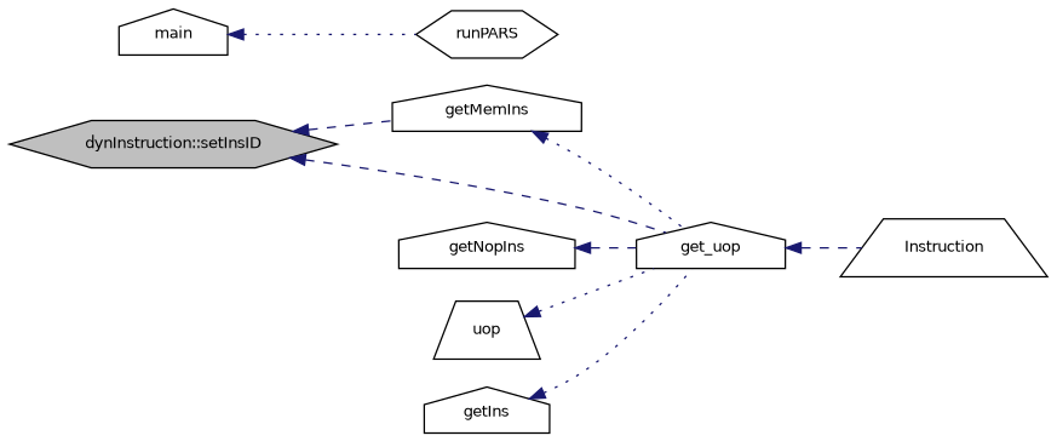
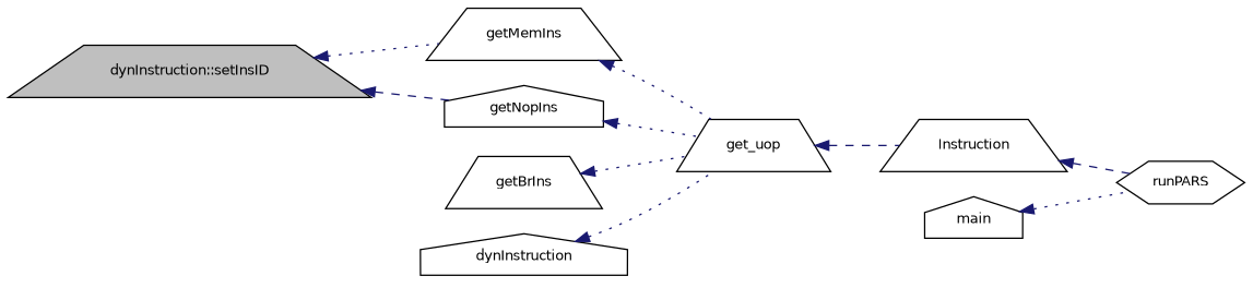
  digraph {
    rankdir=LR
    node [color=black fillcolor=white fontname=Helvetica fontsize=10 shape=trapezium style=filled]
    edge [color=midnightblue dir=back fontname=Helvetica fontsize=10 labelfontname=Helvetica labelfontsize=10 style=dashed]
-   n1 [fillcolor=grey75 fontcolor=black height=0.2 label="dynInstruction::setInsID" shape=hexagon width=0.4]
-   n2 [height=0.2 label=getMemIns shape=house width=0.4]
+   n1 [fillcolor=grey75 fontcolor=black height=0.2 label="dynInstruction::setInsID" width=0.4]
+   n2 [height=0.2 label=getMemIns width=0.4]
    n3 [height=0.2 label=getNopIns shape=house width=0.4]
-   n4 [height=0.2 label=uop width=0.4]
-   n5 [height=0.2 label=get_uop shape=house width=0.4]
-   n6 [height=0.2 label=getIns shape=house width=0.4]
+   n4 [height=0.2 label=getBrIns width=0.4]
+   n5 [height=0.2 label=get_uop width=0.4]
+   n6 [height=0.2 label=dynInstruction shape=house width=0.4]
    n7 [height=0.2 label=Instruction width=0.4]
    n8 [height=0.2 label=runPARS shape=hexagon width=0.4]
    n9 [height=0.2 label=main shape=house width=0.4]
-   n1 -> n2
-   n1 -> n5
+   n1 -> n2 [style=dotted]
+   n1 -> n3
    n2 -> n5 [style=dotted]
-   n3 -> n5
+   n3 -> n5 [style=dotted]
    n4 -> n5 [style=dotted]
    n5 -> n7
    n6 -> n5 [style=dotted]
+   n7 -> n8
    n9 -> n8 [style=dotted]
  }
